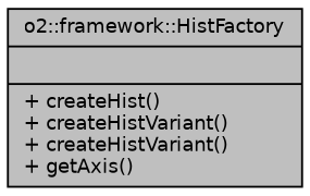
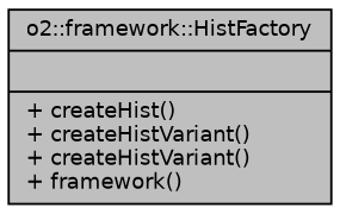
  digraph {
-   n1 [color=black fillcolor=grey75 fontcolor=black fontname=Helvetica fontsize=10 height=0.2 label="{o2::framework::HistFactory\n||+ createHist()\l+ createHistVariant()\l+ createHistVariant()\l+ getAxis()\l}" shape=record style=filled width=0.4]
+   n1 [color=black fillcolor=grey75 fontcolor=black fontname=Helvetica fontsize=10 height=0.2 label="{o2::framework::HistFactory\n||+ createHist()\l+ createHistVariant()\l+ createHistVariant()\l+ framework()\l}" shape=record style=filled width=0.4]
  }
